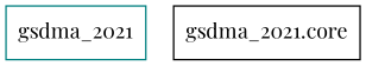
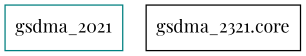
  digraph {
    rankdir=BT
    fontname="Playfair Display"
    node [shape=box style=solid fontname="Playfair Display"]
    n1 [color=teal label=gsdma_2021]
-   n2 [color=black label="gsdma_2021.core"]
+   n2 [color=black label="gsdma_2321.core"]
  }
